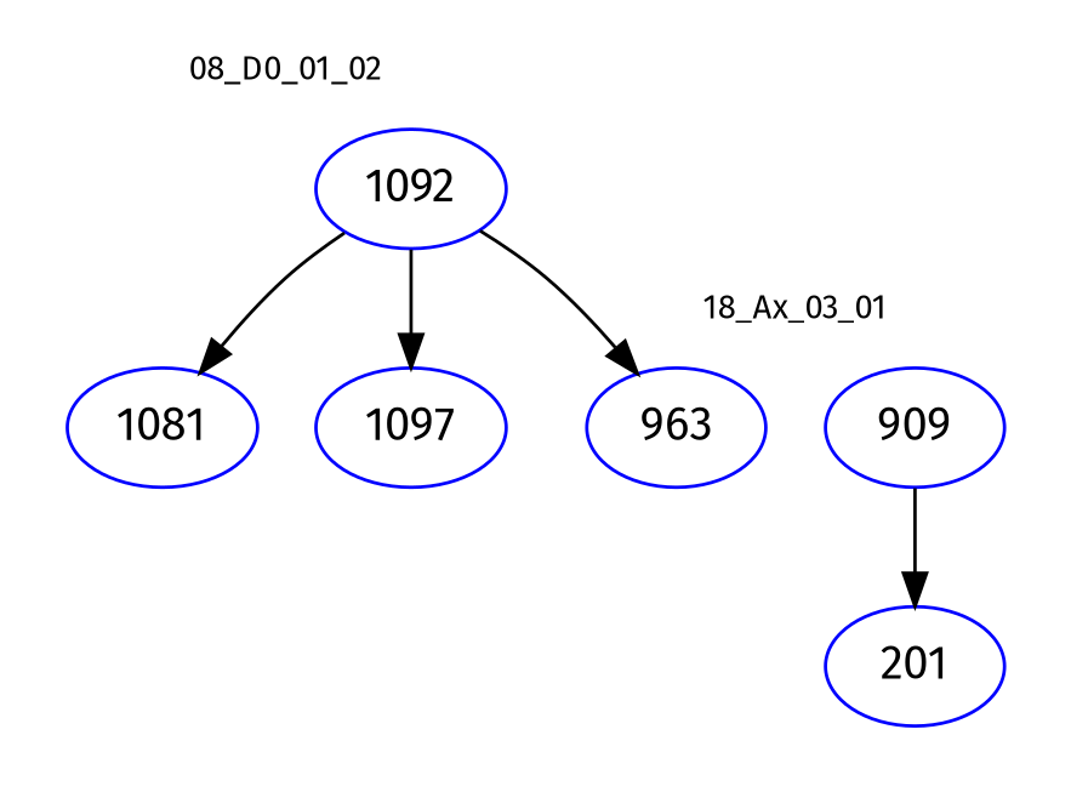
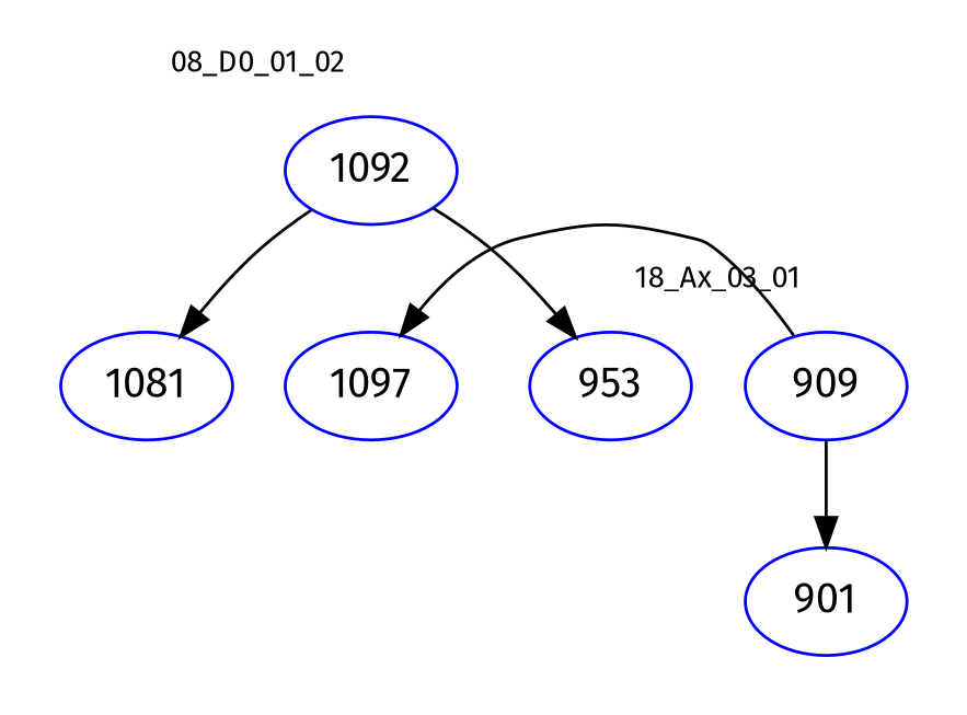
  digraph {
    fontname="Fira Sans"
    node [color=blue fontname="Fira Sans"]
    edge [color=black fontname="Fira Sans"]
    n1 [label=909]
-   n2 [label=201]
-   n3 [label=963]
+   n2 [label=901]
+   n3 [label=953]
    n4 [label=1092]
    n5 [label=1081]
    n6 [label=1097]
    subgraph cluster_1 {
      color=white
      fontsize=10
      label="18_Ax_03_01"
      n1
      n2
      n3
    }
    subgraph cluster_2 {
      color=white
      fontsize=10
      label="08_D0_01_02"
      n4
      n5
      n6
    }
    n1 -> n2
    n4 -> n3
    n4 -> n5
-   n4 -> n6
+   n1 -> n6
  }
